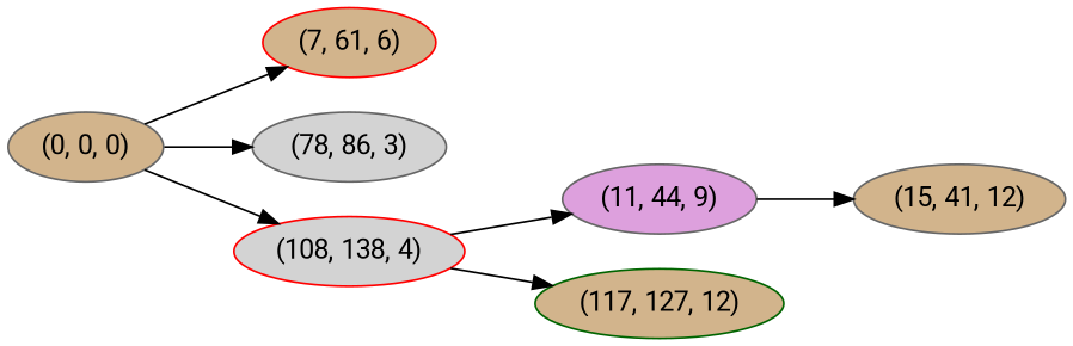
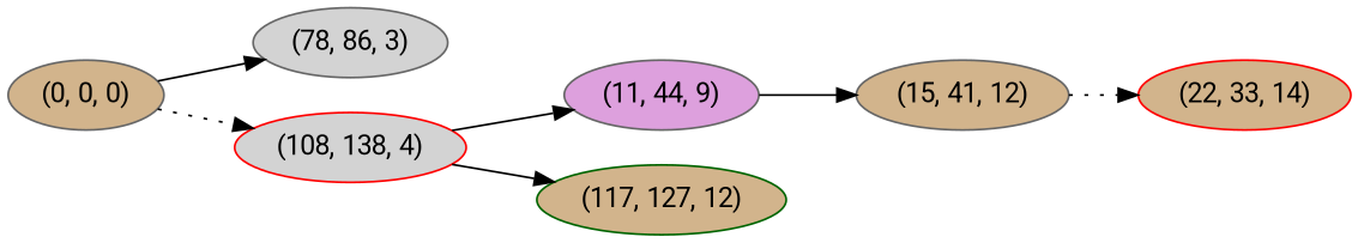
  digraph {
    fontname=Roboto
    rankdir=LR
    node [color=gray40 fillcolor=tan fontname=Roboto style=filled]
    edge [fontname=Roboto style=solid]
-   "(7, 61, 6)" [color=red]
    "(0, 0, 0)"
    "(78, 86, 3)" [fillcolor=lightgrey]
    "(108, 138, 4)" [color=red fillcolor=lightgrey]
    "(11, 44, 9)" [fillcolor=plum]
    "(117, 127, 12)" [color=darkgreen]
    "(15, 41, 12)"
-   "(0, 0, 0)" -> "(7, 61, 6)"
+   "(22, 33, 14)" [color=red]
    "(0, 0, 0)" -> "(78, 86, 3)"
-   "(0, 0, 0)" -> "(108, 138, 4)"
+   "(0, 0, 0)" -> "(108, 138, 4)" [style=dotted]
    "(108, 138, 4)" -> "(11, 44, 9)"
    "(108, 138, 4)" -> "(117, 127, 12)"
    "(11, 44, 9)" -> "(15, 41, 12)"
+   "(15, 41, 12)" -> "(22, 33, 14)" [style=dotted]
  }
